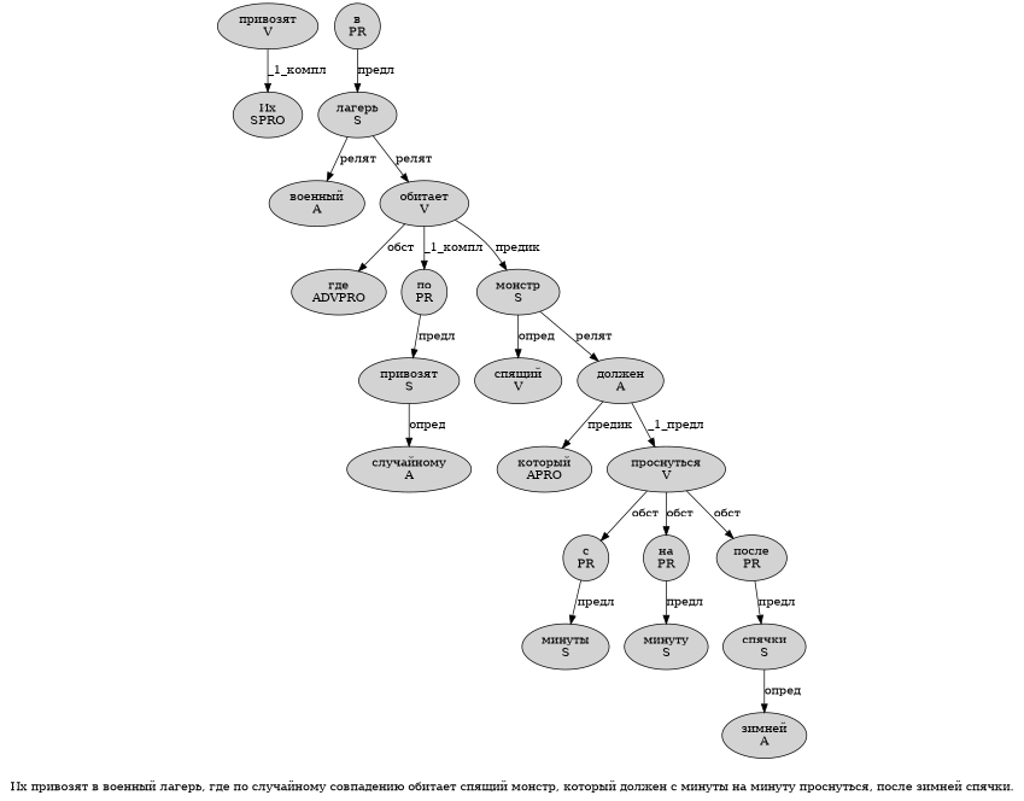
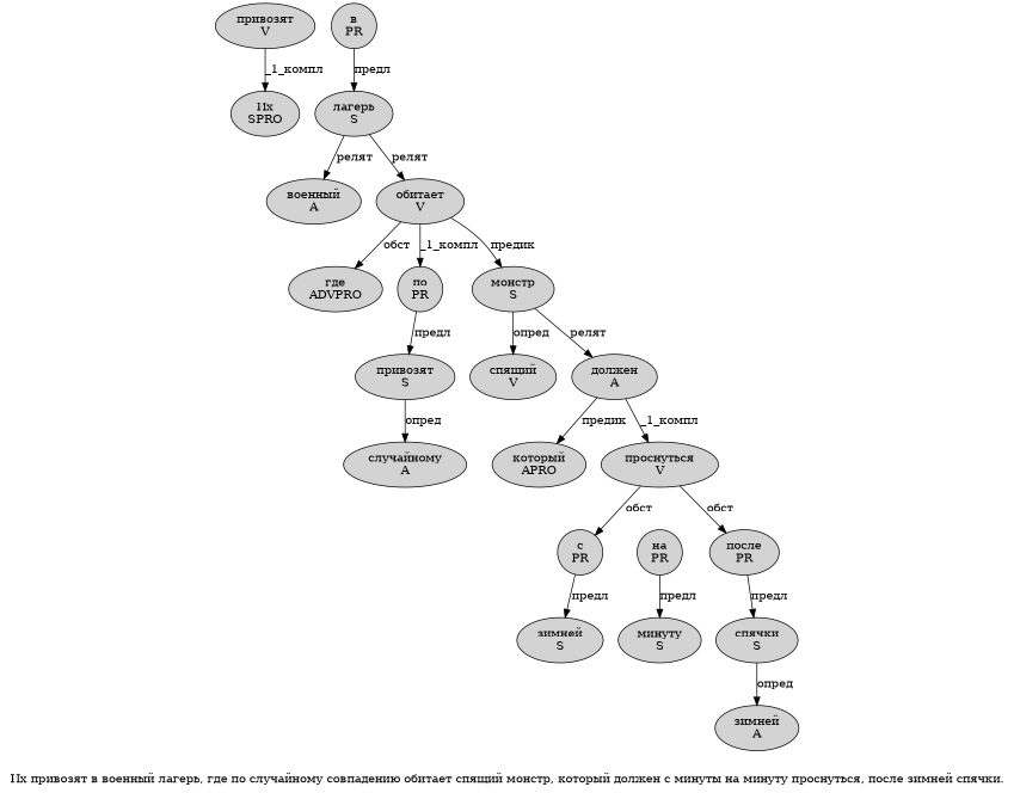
  digraph {
    label="Их привозят в военный лагерь, где по случайному совпадению обитает спящий монстр, который должен с минуты на минуту проснуться, после зимней спячки."
    node [fillcolor=lightgray penwidth=1 shape=ellipse style=filled]
    n1 [label="Их\nSPRO"]
    n2 [label="привозят\nV"]
    n3 [label="в\nPR"]
    n4 [label="лагерь\nS"]
    n5 [label="военный\nA"]
    n6 [label="обитает\nV"]
    n7 [label="где\nADVPRO"]
    n8 [label="по\nPR"]
    n9 [label="монстр\nS"]
    n10 [label="привозят\nS"]
    n11 [label="случайному\nA"]
    n12 [label="спящий\nV"]
    n13 [label="должен\nA"]
    n14 [label="который\nAPRO"]
    n15 [label="проснуться\nV"]
    n16 [label="с\nPR"]
    n17 [label="на\nPR"]
    n18 [label="после\nPR"]
-   n19 [label="минуты\nS"]
+   n19 [label="зимней\nS"]
    n20 [label="минуту\nS"]
    n21 [label="спячки\nS"]
    n22 [label="зимней\nA"]
    n2 -> n1 [label="_1_компл"]
    n3 -> n4 [label="предл"]
    n4 -> n5 [label="релят"]
    n4 -> n6 [label="релят"]
    n6 -> n7 [label="обст"]
    n6 -> n8 [label="_1_компл"]
    n6 -> n9 [label="предик"]
    n8 -> n10 [label="предл"]
    n9 -> n12 [label="опред"]
    n9 -> n13 [label="релят"]
    n10 -> n11 [label="опред"]
    n13 -> n14 [label="предик"]
-   n13 -> n15 [label="_1_предл"]
+   n13 -> n15 [label="_1_компл"]
    n15 -> n16 [label="обст"]
-   n15 -> n17 [label="обст"]
    n15 -> n18 [label="обст"]
    n16 -> n19 [label="предл"]
    n17 -> n20 [label="предл"]
    n18 -> n21 [label="предл"]
    n21 -> n22 [label="опред"]
  }
